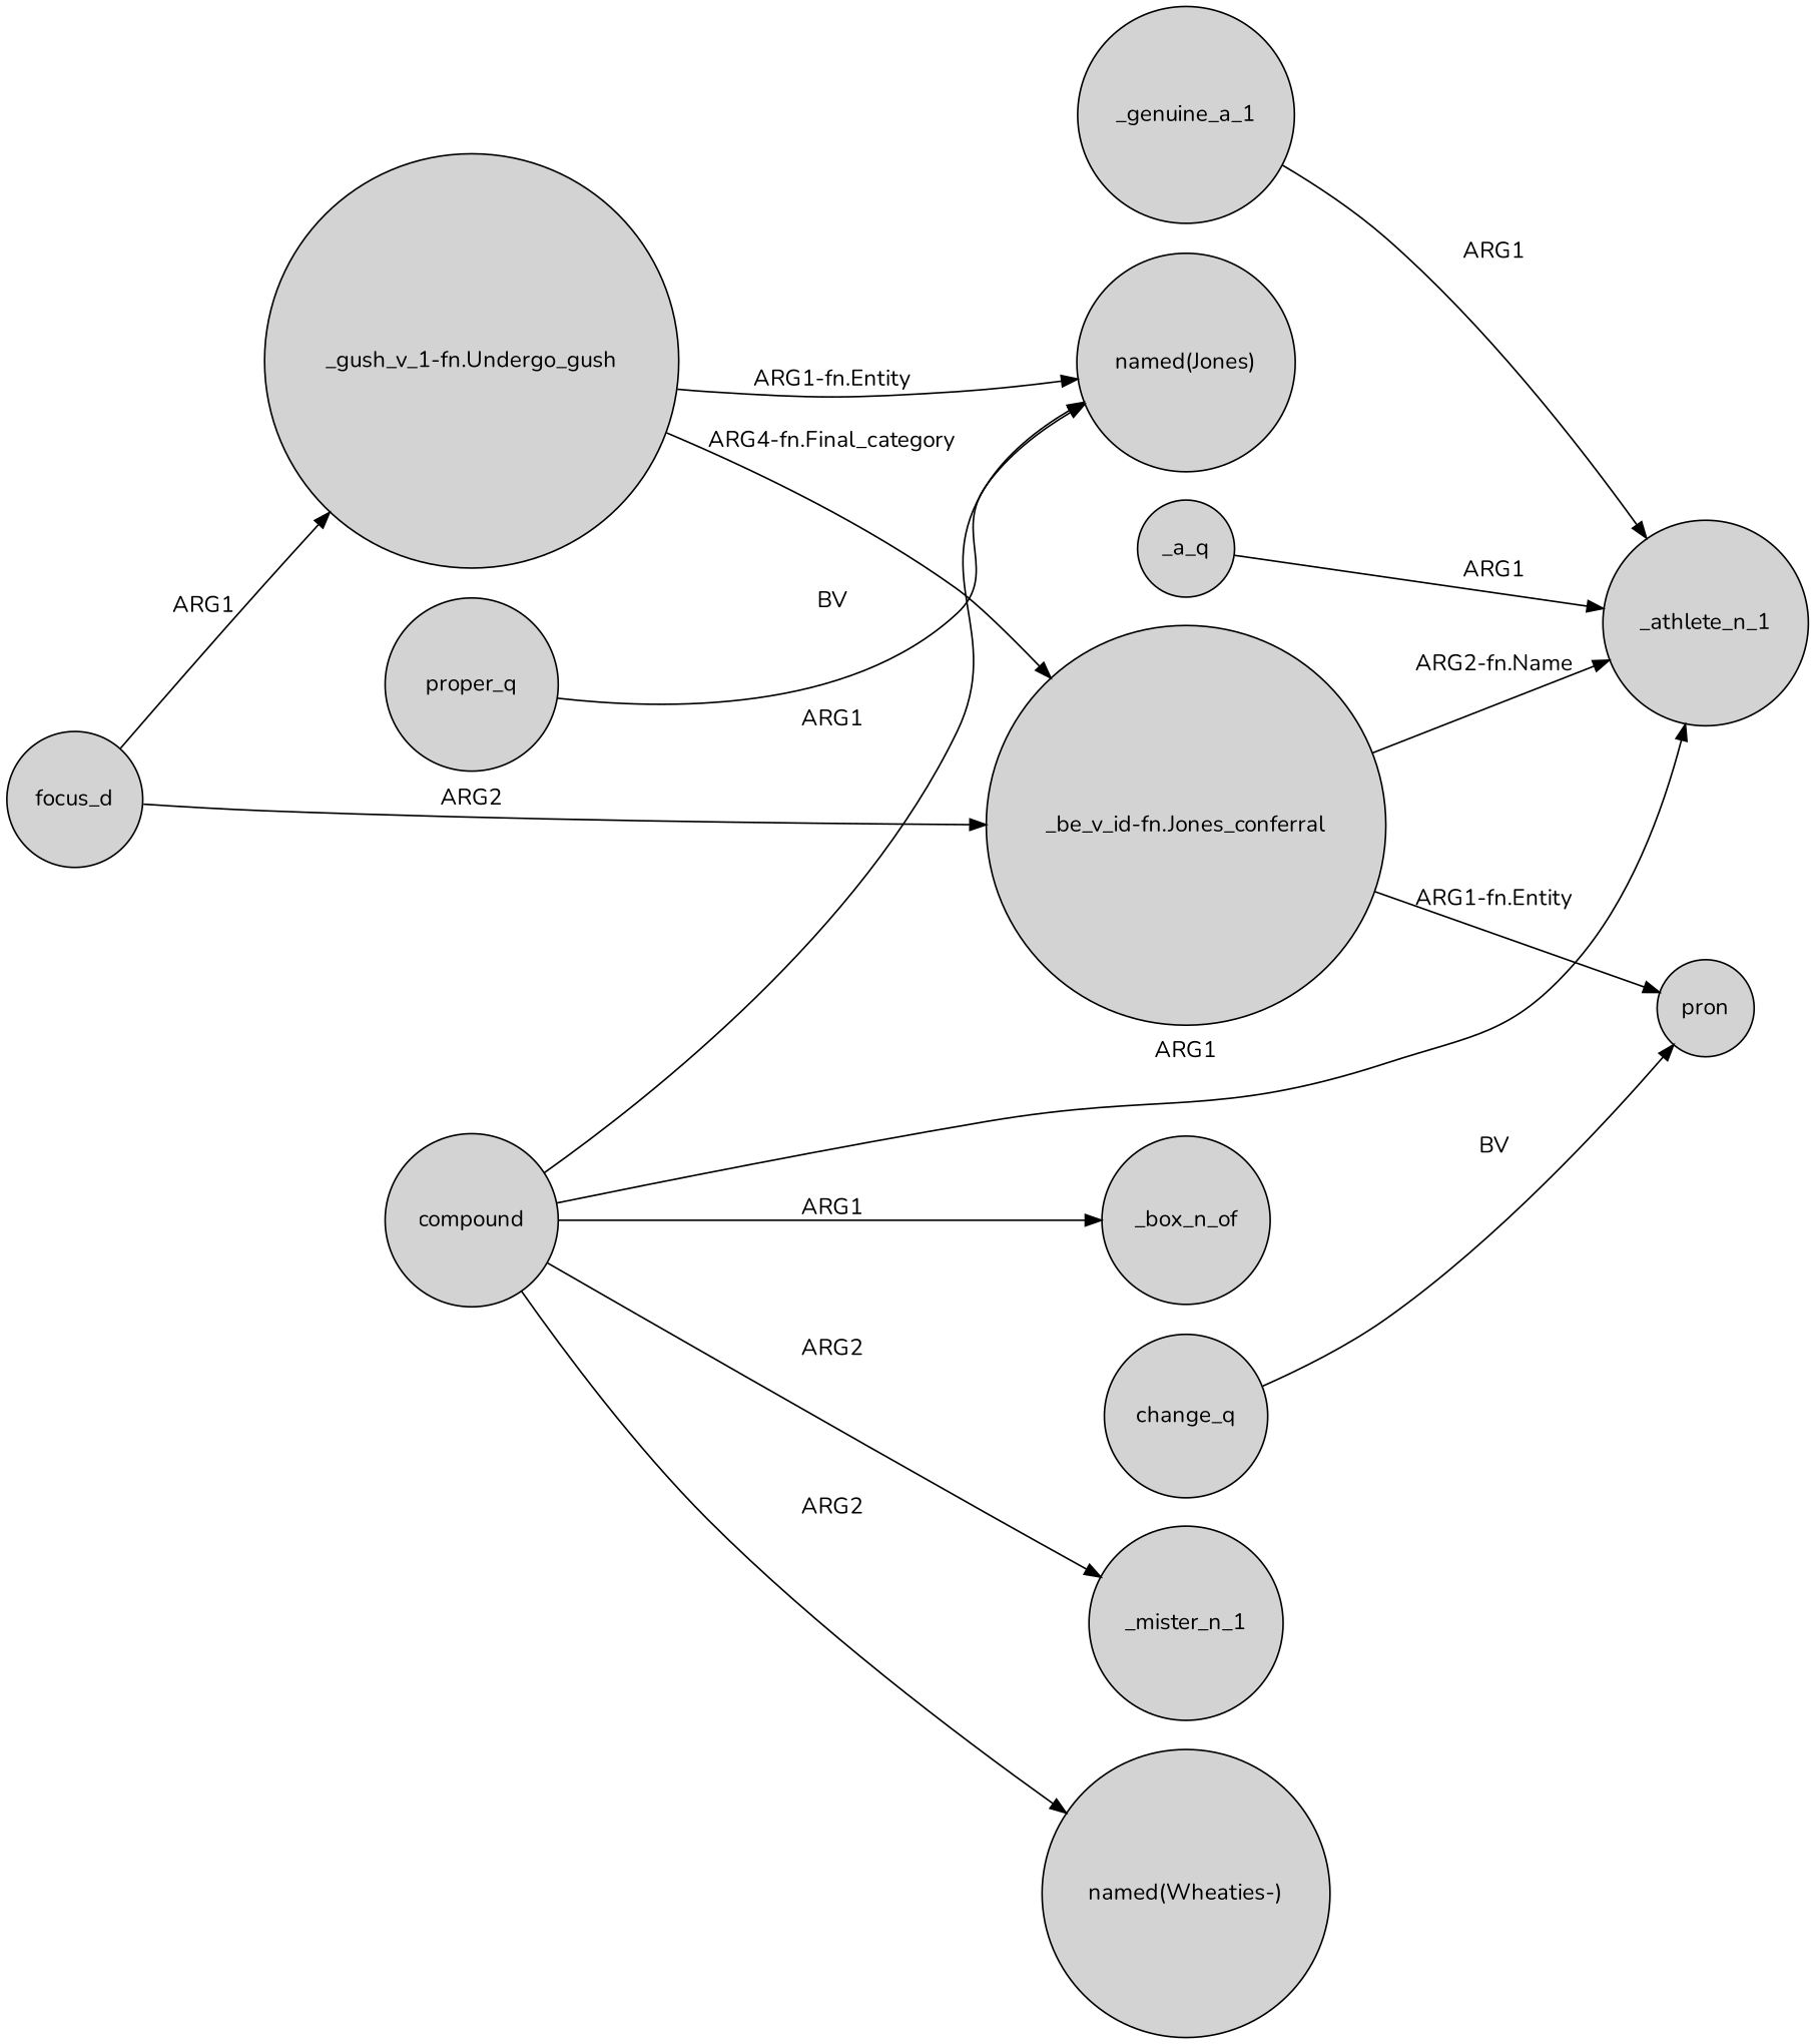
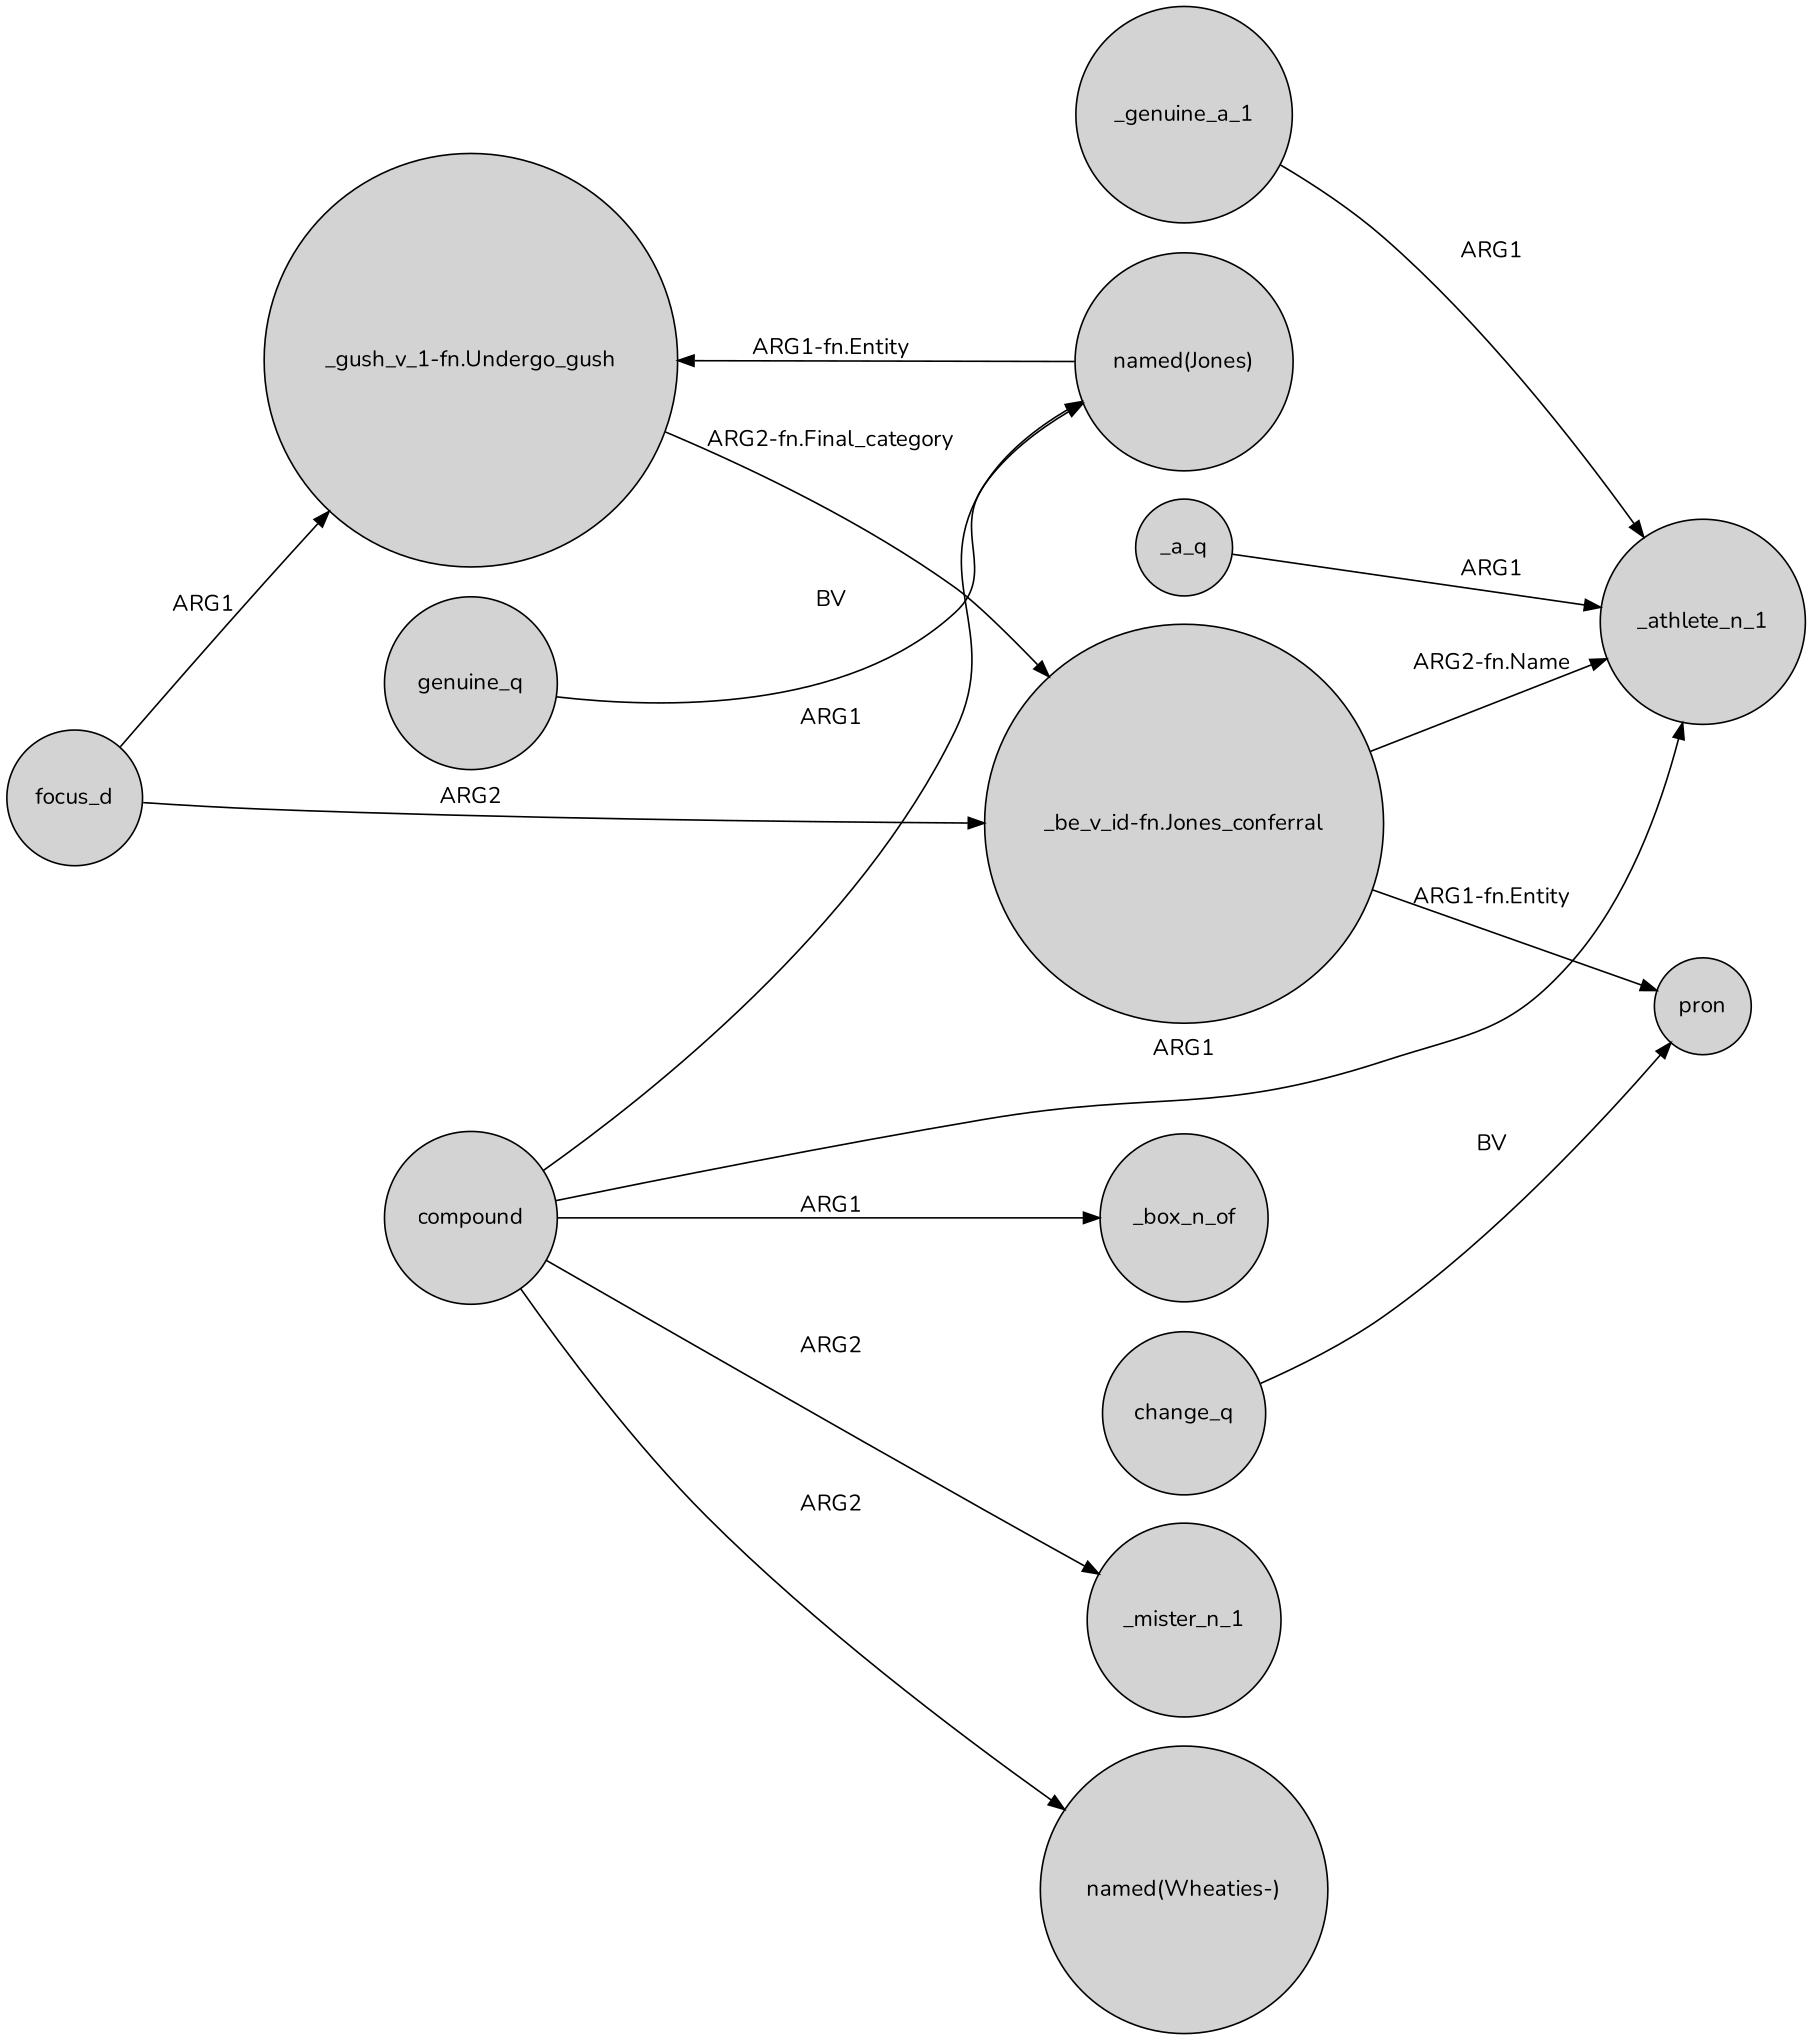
  digraph {
    fontname=Nunito
    rankdir=LR
    node [fontname=Nunito shape=circle style=filled]
    edge [fontname=Nunito]
    _a_q
    _athlete_n_1
    n3 [label="_gush_v_1-fn.Undergo_gush"]
    "named(Jones)"
    n5 [label="_be_v_id-fn.Jones_conferral"]
    pron
    compound
    _box_n_of
    _mister_n_1
    "named(Wheaties-)"
-   proper_q
+   proper_q [label=genuine_q]
    _genuine_a_1
    focus_d
    n14 [label=change_q]
    _a_q -> _athlete_n_1 [label=ARG1]
-   n3 -> "named(Jones)" [label="ARG1-fn.Entity"]
-   n3 -> n5 [label="ARG4-fn.Final_category"]
+   "named(Jones)" -> n3 [label="ARG1-fn.Entity"]
+   n3 -> n5 [label="ARG2-fn.Final_category"]
    n5 -> _athlete_n_1 [label="ARG2-fn.Name"]
    n5 -> pron [label="ARG1-fn.Entity"]
    compound -> _athlete_n_1 [label=ARG1]
    compound -> "named(Jones)" [label=ARG1]
    compound -> _box_n_of [label=ARG1]
    compound -> _mister_n_1 [label=ARG2]
    compound -> "named(Wheaties-)" [label=ARG2]
    proper_q -> "named(Jones)" [label=BV]
    _genuine_a_1 -> _athlete_n_1 [label=ARG1]
    focus_d -> n3 [label=ARG1]
    focus_d -> n5 [label=ARG2]
    n14 -> pron [label=BV]
  }
